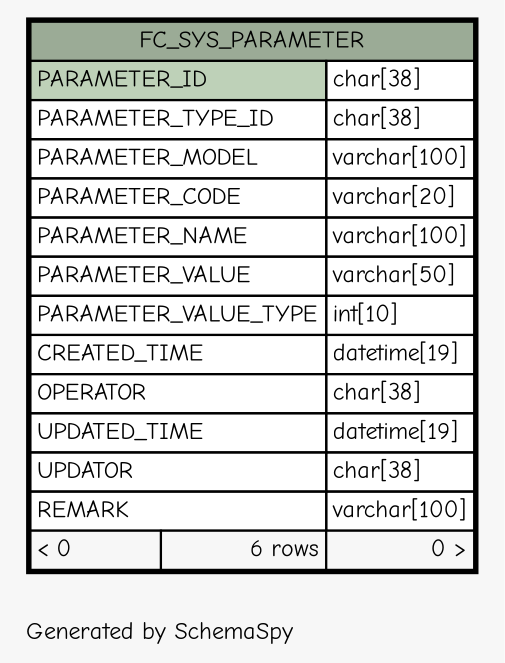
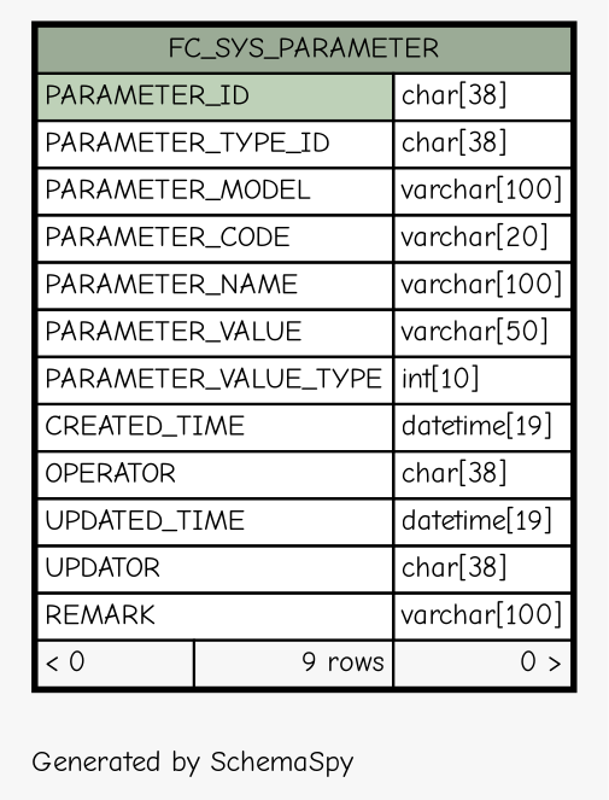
  digraph {
    bgcolor="#f7f7f7"
    fontname="Comic Neue"
    fontsize=11
    label="\nGenerated by SchemaSpy"
    labeljust=l
    nodesep=0.18
    rankdir=RL
    ranksep=0.46
-   n1 [fontname="Comic Neue" fontsize=11 label=<     <TABLE BORDER="2" CELLBORDER="1" CELLSPACING="0" BGCOLOR="#ffffff">       <TR><TD COLSPAN="3" BGCOLOR="#9bab96" ALIGN="CENTER">FC_SYS_PARAMETER</TD></TR>       <TR><TD PORT="PARAMETER_ID" COLSPAN="2" BGCOLOR="#bed1b8" ALIGN="LEFT">PARAMETER_ID</TD><TD PORT="PARAMETER_ID.type" ALIGN="LEFT">char[38]</TD></TR>       <TR><TD PORT="PARAMETER_TYPE_ID" COLSPAN="2" ALIGN="LEFT">PARAMETER_TYPE_ID</TD><TD PORT="PARAMETER_TYPE_ID.type" ALIGN="LEFT">char[38]</TD></TR>       <TR><TD PORT="PARAMETER_MODEL" COLSPAN="2" ALIGN="LEFT">PARAMETER_MODEL</TD><TD PORT="PARAMETER_MODEL.type" ALIGN="LEFT">varchar[100]</TD></TR>       <TR><TD PORT="PARAMETER_CODE" COLSPAN="2" ALIGN="LEFT">PARAMETER_CODE</TD><TD PORT="PARAMETER_CODE.type" ALIGN="LEFT">varchar[20]</TD></TR>       <TR><TD PORT="PARAMETER_NAME" COLSPAN="2" ALIGN="LEFT">PARAMETER_NAME</TD><TD PORT="PARAMETER_NAME.type" ALIGN="LEFT">varchar[100]</TD></TR>       <TR><TD PORT="PARAMETER_VALUE" COLSPAN="2" ALIGN="LEFT">PARAMETER_VALUE</TD><TD PORT="PARAMETER_VALUE.type" ALIGN="LEFT">varchar[50]</TD></TR>       <TR><TD PORT="PARAMETER_VALUE_TYPE" COLSPAN="2" ALIGN="LEFT">PARAMETER_VALUE_TYPE</TD><TD PORT="PARAMETER_VALUE_TYPE.type" ALIGN="LEFT">int[10]</TD></TR>       <TR><TD PORT="CREATED_TIME" COLSPAN="2" ALIGN="LEFT">CREATED_TIME</TD><TD PORT="CREATED_TIME.type" ALIGN="LEFT">datetime[19]</TD></TR>       <TR><TD PORT="OPERATOR" COLSPAN="2" ALIGN="LEFT">OPERATOR</TD><TD PORT="OPERATOR.type" ALIGN="LEFT">char[38]</TD></TR>       <TR><TD PORT="UPDATED_TIME" COLSPAN="2" ALIGN="LEFT">UPDATED_TIME</TD><TD PORT="UPDATED_TIME.type" ALIGN="LEFT">datetime[19]</TD></TR>       <TR><TD PORT="UPDATOR" COLSPAN="2" ALIGN="LEFT">UPDATOR</TD><TD PORT="UPDATOR.type" ALIGN="LEFT">char[38]</TD></TR>       <TR><TD PORT="REMARK" COLSPAN="2" ALIGN="LEFT">REMARK</TD><TD PORT="REMARK.type" ALIGN="LEFT">varchar[100]</TD></TR>       <TR><TD ALIGN="LEFT" BGCOLOR="#f7f7f7">&lt; 0</TD><TD ALIGN="RIGHT" BGCOLOR="#f7f7f7">6 rows</TD><TD ALIGN="RIGHT" BGCOLOR="#f7f7f7">0 &gt;</TD></TR>     </TABLE>> shape=plaintext]
+   n1 [fontname="Comic Neue" fontsize=11 label=<     <TABLE BORDER="2" CELLBORDER="1" CELLSPACING="0" BGCOLOR="#ffffff">       <TR><TD COLSPAN="3" BGCOLOR="#9bab96" ALIGN="CENTER">FC_SYS_PARAMETER</TD></TR>       <TR><TD PORT="PARAMETER_ID" COLSPAN="2" BGCOLOR="#bed1b8" ALIGN="LEFT">PARAMETER_ID</TD><TD PORT="PARAMETER_ID.type" ALIGN="LEFT">char[38]</TD></TR>       <TR><TD PORT="PARAMETER_TYPE_ID" COLSPAN="2" ALIGN="LEFT">PARAMETER_TYPE_ID</TD><TD PORT="PARAMETER_TYPE_ID.type" ALIGN="LEFT">char[38]</TD></TR>       <TR><TD PORT="PARAMETER_MODEL" COLSPAN="2" ALIGN="LEFT">PARAMETER_MODEL</TD><TD PORT="PARAMETER_MODEL.type" ALIGN="LEFT">varchar[100]</TD></TR>       <TR><TD PORT="PARAMETER_CODE" COLSPAN="2" ALIGN="LEFT">PARAMETER_CODE</TD><TD PORT="PARAMETER_CODE.type" ALIGN="LEFT">varchar[20]</TD></TR>       <TR><TD PORT="PARAMETER_NAME" COLSPAN="2" ALIGN="LEFT">PARAMETER_NAME</TD><TD PORT="PARAMETER_NAME.type" ALIGN="LEFT">varchar[100]</TD></TR>       <TR><TD PORT="PARAMETER_VALUE" COLSPAN="2" ALIGN="LEFT">PARAMETER_VALUE</TD><TD PORT="PARAMETER_VALUE.type" ALIGN="LEFT">varchar[50]</TD></TR>       <TR><TD PORT="PARAMETER_VALUE_TYPE" COLSPAN="2" ALIGN="LEFT">PARAMETER_VALUE_TYPE</TD><TD PORT="PARAMETER_VALUE_TYPE.type" ALIGN="LEFT">int[10]</TD></TR>       <TR><TD PORT="CREATED_TIME" COLSPAN="2" ALIGN="LEFT">CREATED_TIME</TD><TD PORT="CREATED_TIME.type" ALIGN="LEFT">datetime[19]</TD></TR>       <TR><TD PORT="OPERATOR" COLSPAN="2" ALIGN="LEFT">OPERATOR</TD><TD PORT="OPERATOR.type" ALIGN="LEFT">char[38]</TD></TR>       <TR><TD PORT="UPDATED_TIME" COLSPAN="2" ALIGN="LEFT">UPDATED_TIME</TD><TD PORT="UPDATED_TIME.type" ALIGN="LEFT">datetime[19]</TD></TR>       <TR><TD PORT="UPDATOR" COLSPAN="2" ALIGN="LEFT">UPDATOR</TD><TD PORT="UPDATOR.type" ALIGN="LEFT">char[38]</TD></TR>       <TR><TD PORT="REMARK" COLSPAN="2" ALIGN="LEFT">REMARK</TD><TD PORT="REMARK.type" ALIGN="LEFT">varchar[100]</TD></TR>       <TR><TD ALIGN="LEFT" BGCOLOR="#f7f7f7">&lt; 0</TD><TD ALIGN="RIGHT" BGCOLOR="#f7f7f7">9 rows</TD><TD ALIGN="RIGHT" BGCOLOR="#f7f7f7">0 &gt;</TD></TR>     </TABLE>> shape=plaintext]
  }
